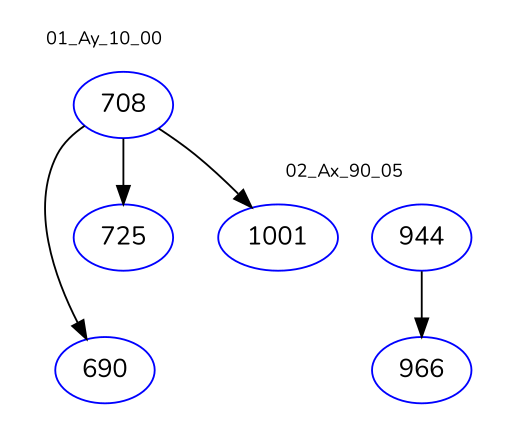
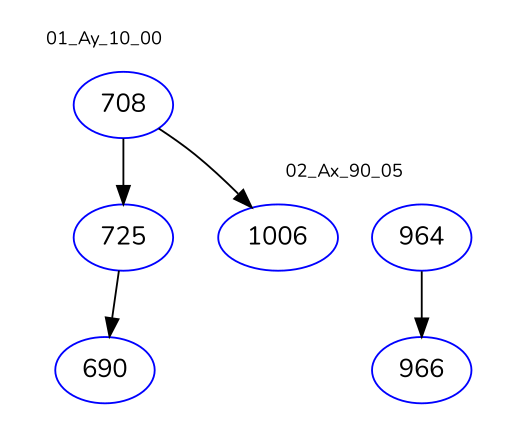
  digraph {
    fontname=Nunito
    node [color=blue fontname=Nunito]
    edge [color=black fontname=Nunito]
-   n1 [label=944]
+   n1 [label=964]
    n2 [label=966]
-   n3 [label=1001]
+   n3 [label=1006]
    n4 [label=708]
    n5 [label=690]
    n6 [label=725]
    subgraph cluster_1 {
      color=white
      fontsize=10
      label="02_Ax_90_05"
      n1
      n2
      n3
    }
    subgraph cluster_2 {
      color=white
      fontsize=10
      label="01_Ay_10_00"
      n4
      n5
      n6
    }
    n1 -> n2
    n4 -> n3
-   n4 -> n5
+   n6 -> n5
    n4 -> n6
  }
